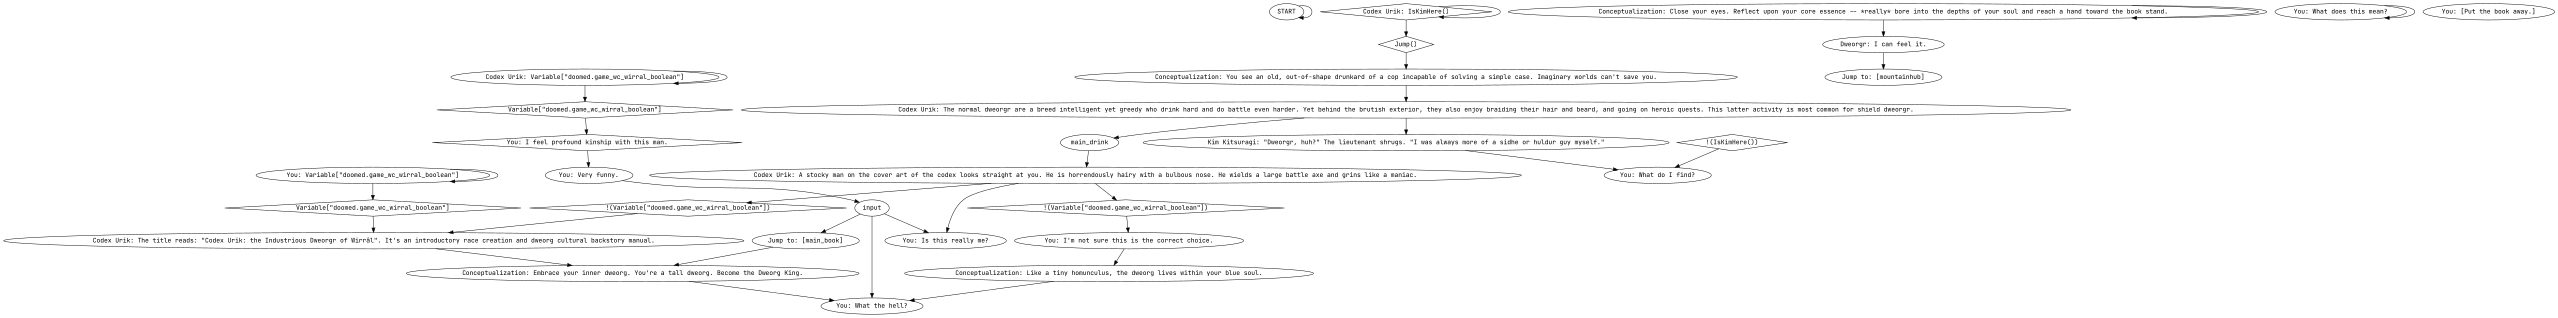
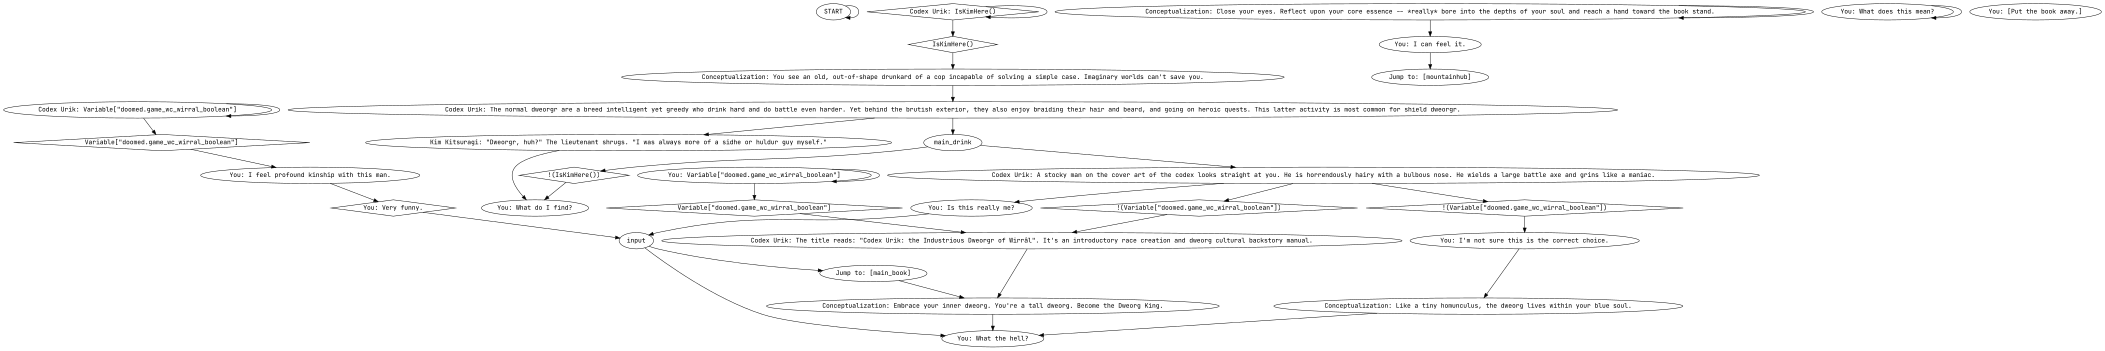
  digraph {
    fontname="JetBrains Mono"
    node [fontname="JetBrains Mono"]
    edge [fontname="JetBrains Mono"]
    n1 [label=START]
    n2 [label=input]
    n3 [label="Jump to: [main_book]"]
    n4 [label="You: What the hell?"]
    n5 [label="Conceptualization: Embrace your inner dweorg. You're a tall dweorg. Become the Dweorg King."]
    n6 [label="Codex Urik: The normal dweorgr are a breed intelligent yet greedy who drink hard and do battle even harder. Yet behind the brutish exterior, they also enjoy braiding their hair and beard, and going on heroic quests. This latter activity is most common for shield dweorgr."]
    n7 [label=main_drink]
    n8 [label="Kim Kitsuragi: \"Dweorgr, huh?\" The lieutenant shrugs. \"I was always more of a sidhe or huldur guy myself.\""]
    n9 [label="Codex Urik: A stocky man on the cover art of the codex looks straight at you. He is horrendously hairy with a bulbous nose. He wields a large battle axe and grins like a maniac."]
    n10 [label="!(IsKimHere())" shape=diamond]
    n11 [label="You: What do I find?"]
    n12 [label="Codex Urik: The title reads: \"Codex Urik: the Industrious Dweorgr of Wirrâl\". It's an introductory race creation and dweorg cultural backstory manual."]
    n13 [label="Codex Urik: Variable[\"doomed.game_wc_wirral_boolean\"]"]
    n14 [label="Variable[\"doomed.game_wc_wirral_boolean\"]" shape=diamond]
-   n15 [label="You: I feel profound kinship with this man." shape=diamond]
-   n16 [label="You: Very funny."]
+   n15 [label="You: I feel profound kinship with this man."]
+   n16 [label="You: Very funny." shape=diamond]
    n17 [label="!(Variable[\"doomed.game_wc_wirral_boolean\"])" shape=diamond]
    n18 [label="You: I'm not sure this is the correct choice."]
    n19 [label="Conceptualization: Like a tiny homunculus, the dweorg lives within your blue soul."]
    n20 [label="!(Variable[\"doomed.game_wc_wirral_boolean\"])" shape=diamond]
    n21 [label="You: Is this really me?"]
    n22 [label="Conceptualization: You see an old, out-of-shape drunkard of a cop incapable of solving a simple case. Imaginary worlds can't save you."]
    n23 [label="Conceptualization: Close your eyes. Reflect upon your core essence -- *really* bore into the depths of your soul and reach a hand toward the book stand."]
-   n24 [label="Dweorgr: I can feel it."]
+   n24 [label="You: I can feel it."]
    n25 [label="Jump to: [mountainhub]"]
    n26 [label="You: What does this mean?"]
    n27 [label="You: Variable[\"doomed.game_wc_wirral_boolean\"]"]
    n28 [label="Variable[\"doomed.game_wc_wirral_boolean\"]" shape=diamond]
    n29 [label="Codex Urik: IsKimHere()" shape=diamond]
-   n30 [label="Jump()" shape=diamond]
+   n30 [label="IsKimHere()" shape=diamond]
    n31 [label="You: [Put the book away.]"]
    n1 -> n1
    n2 -> n3
    n2 -> n4
    n3 -> n5
    n5 -> n4
    n6 -> n7
    n6 -> n8
    n7 -> n9
+   n7 -> n10
    n8 -> n11
    n9 -> n17
    n9 -> n20
    n9 -> n21
    n10 -> n11
    n12 -> n5
    n13 -> n13
    n13 -> n14
    n14 -> n15
    n15 -> n16
    n16 -> n2
    n17 -> n18
    n18 -> n19
    n19 -> n4
    n20 -> n12
-   n2 -> n21
+   n21 -> n2
    n22 -> n6
    n23 -> n23
    n23 -> n24
    n24 -> n25
    n26 -> n26
    n27 -> n27
    n27 -> n28
    n28 -> n12
    n29 -> n29
    n29 -> n30
    n30 -> n22
  }
